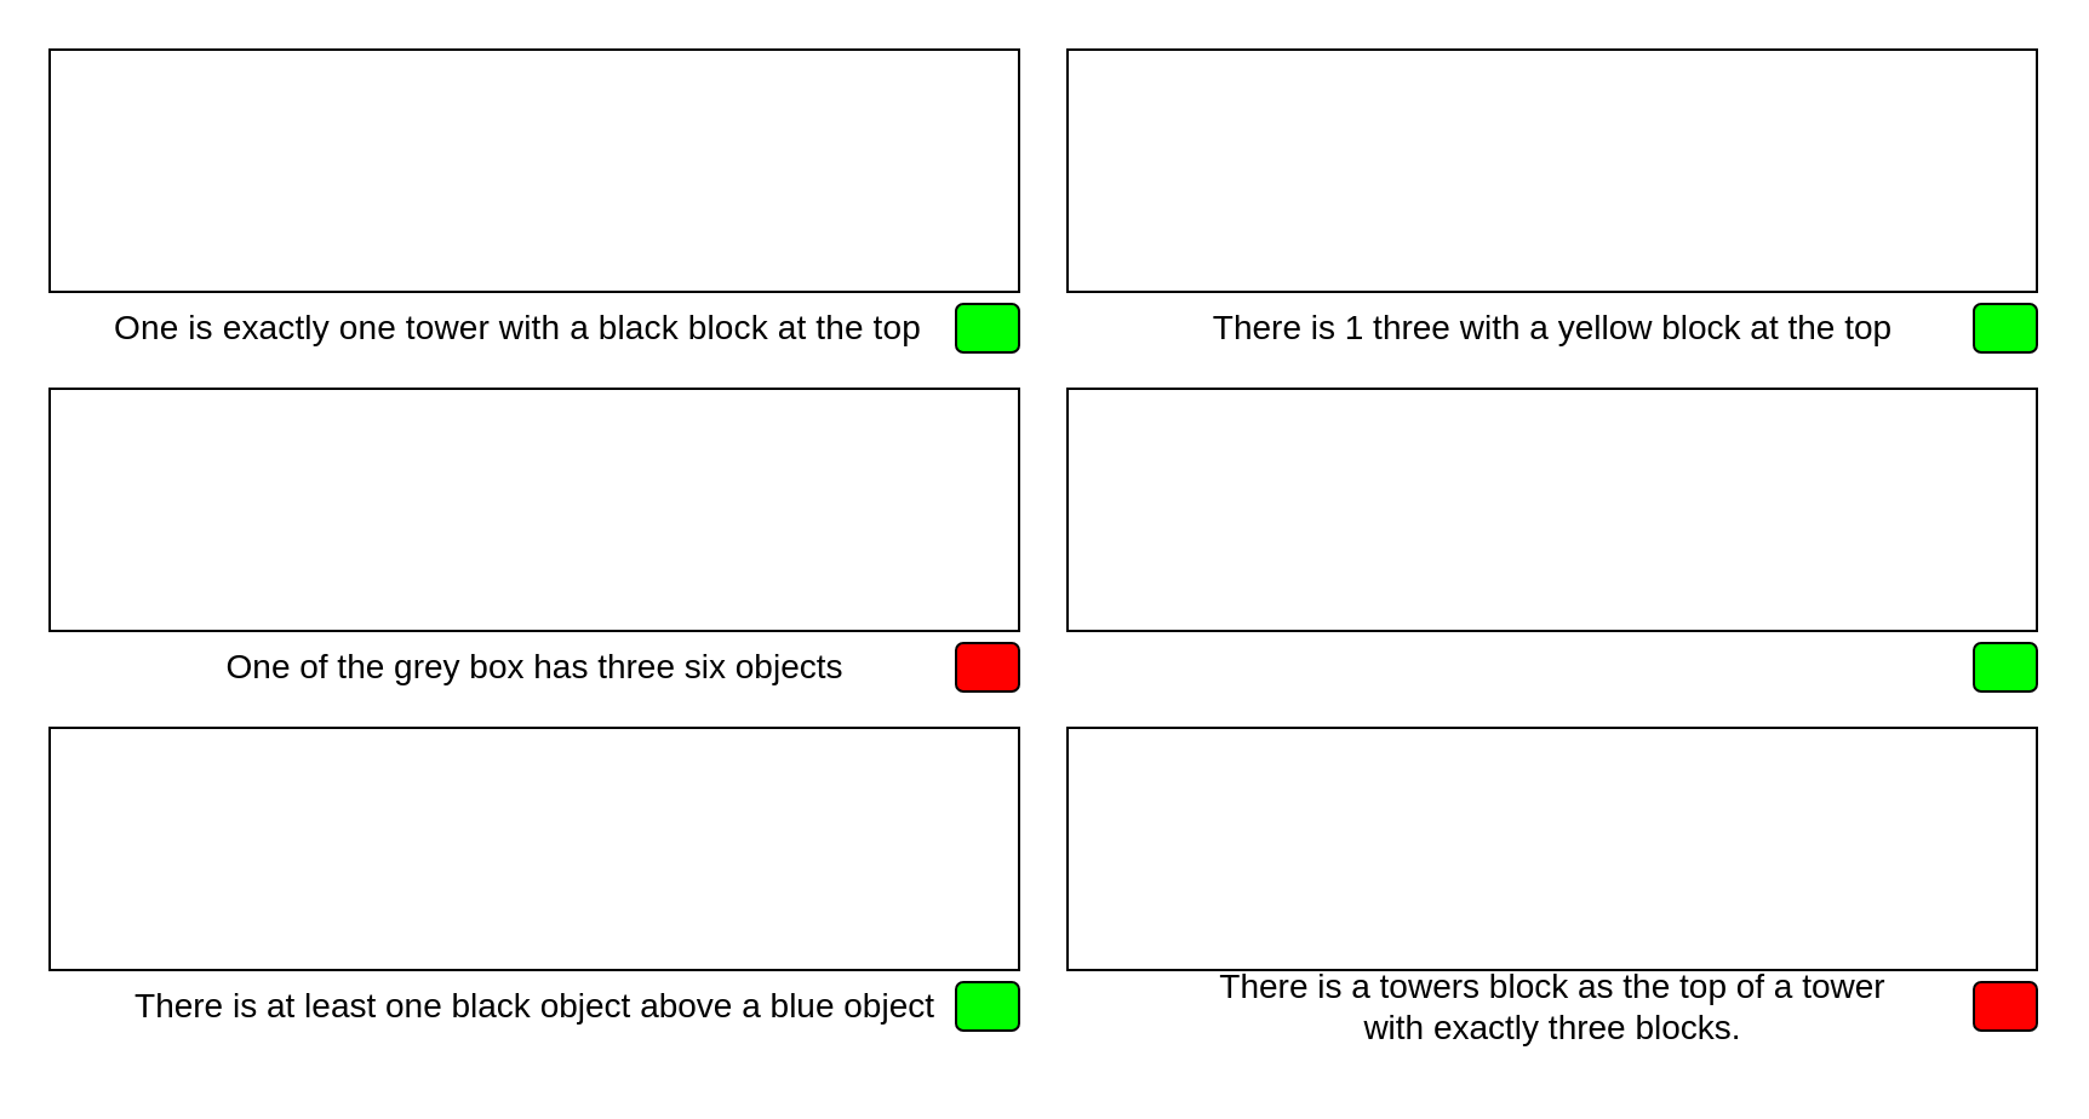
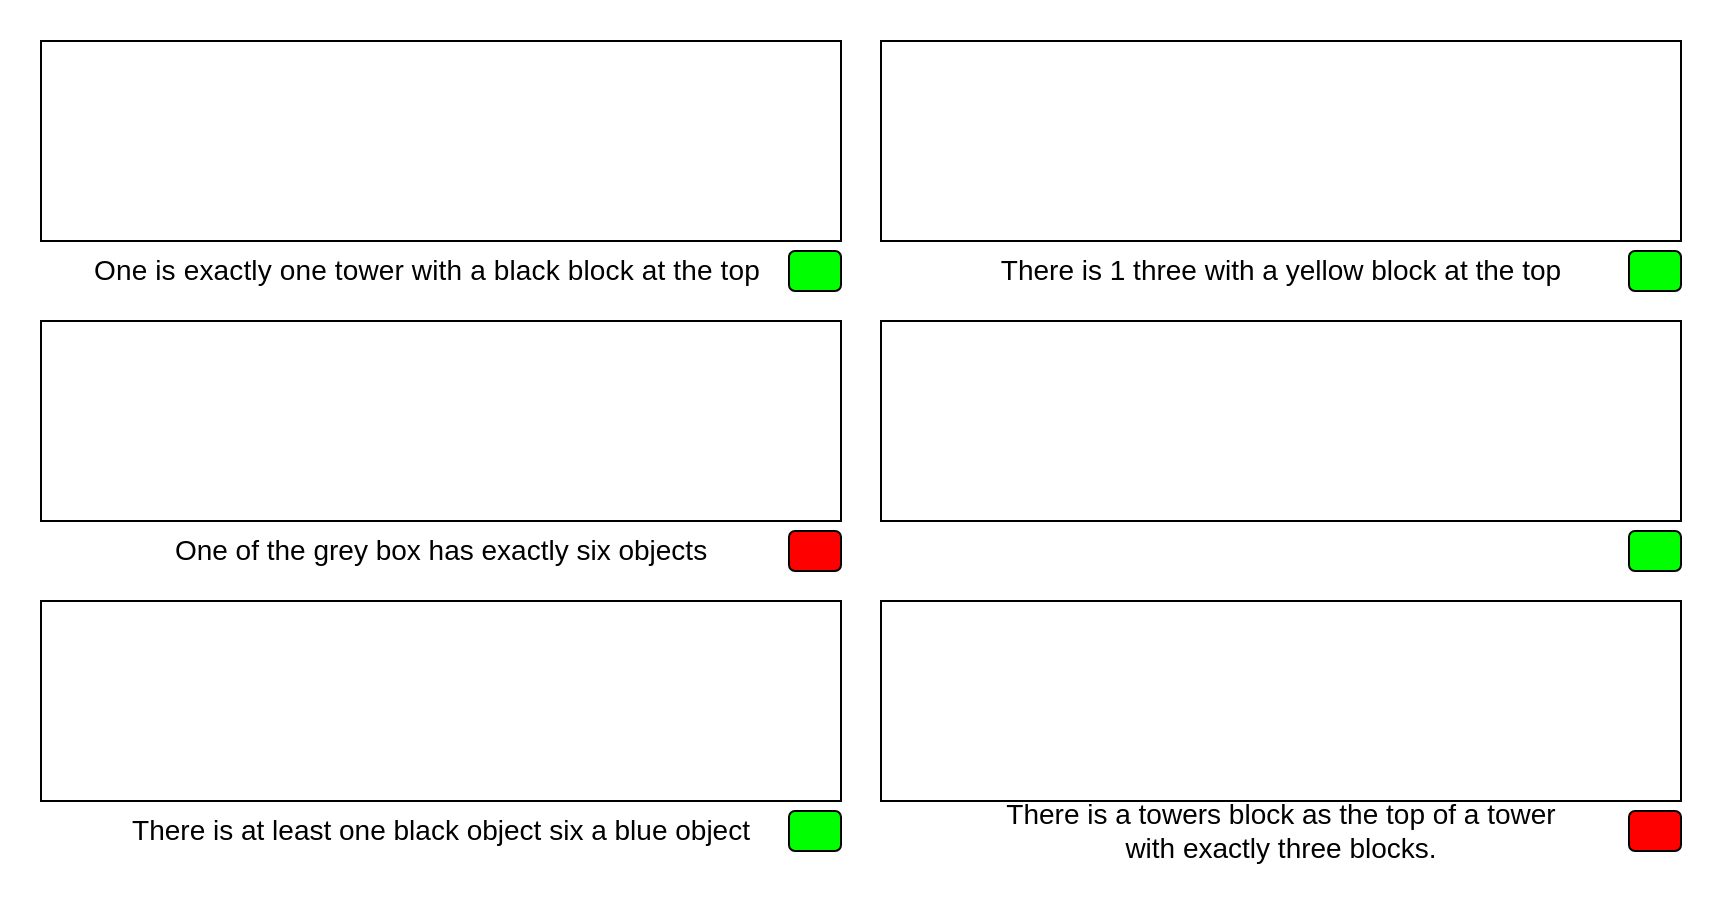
  <mxCell id="0" />
  <mxCell id="1" parent="0" />
  <mxCell id="2" value="" style="shape=image;verticalLabelPosition=bottom;labelBackgroundColor=default;verticalAlign=top;aspect=fixed;imageAspect=0;image=https://raw.githubusercontent.com/clic-lab/nlvr/master/nlvr/dev/images/3/dev-3804-1-0.png;imageBorder=default;" vertex="1" parent="1"><mxGeometry y="20" width="400" height="100" as="geometry" x="20" /></mxCell>
  <mxCell id="3" value="&lt;span style=&quot;font-style: normal; font-variant-caps: normal; font-weight: 400; text-align: start; text-indent: 0px; text-transform: none; white-space: normal; word-spacing: 0px; -webkit-text-stroke-width: 0px; text-decoration: none; caret-color: rgb(90, 90, 90); font-size: 14px; letter-spacing: 0.07px; float: none; display: inline !important;&quot;&gt;&lt;font face=&quot;Helvetica&quot;&gt;One is exactly one tower with a black block at the top&lt;/font&gt;&lt;/span&gt;" style="text;whiteSpace=wrap;html=1;" vertex="1" parent="1"><mxGeometry x="45" y="120" width="350" height="40" as="geometry" /></mxCell>
  <mxCell id="4" value="" style="shape=image;verticalLabelPosition=bottom;labelBackgroundColor=default;verticalAlign=top;aspect=fixed;imageAspect=0;image=https://raw.githubusercontent.com/clic-lab/nlvr/master/nlvr/dev/images/1/dev-2289-3-4.png;imageBorder=default;" vertex="1" parent="1"><mxGeometry x="440" y="20" width="400" height="100" as="geometry" /></mxCell>
  <mxCell id="5" value="&lt;font style=&quot;font-size: 14px;&quot;&gt;There is 1 three with a yellow block at the top&lt;/font&gt;" style="text;html=1;align=center;verticalAlign=middle;resizable=0;points=[];autosize=1;strokeColor=none;fillColor=none;" vertex="1" parent="1"><mxGeometry x="485" y="120" width="310" height="30" as="geometry" /></mxCell>
  <mxCell id="6" value="" style="shape=image;verticalLabelPosition=bottom;labelBackgroundColor=default;verticalAlign=top;aspect=fixed;imageAspect=0;image=https://raw.githubusercontent.com/clic-lab/nlvr/master/nlvr/dev/images/1/dev-1494-2-3.png;imageBorder=default;" vertex="1" parent="1"><mxGeometry y="160" width="400" height="100" as="geometry" x="20" /></mxCell>
- <mxCell id="7" value="&lt;font style=&quot;font-size: 14px;&quot;&gt;One of the grey box has three six objects&lt;/font&gt;" style="text;html=1;align=center;verticalAlign=middle;resizable=0;points=[];autosize=1;strokeColor=none;fillColor=none;" vertex="1" parent="1"><mxGeometry x="75" y="260" width="290" height="30" as="geometry" /></mxCell>
+ <mxCell id="7" value="&lt;font style=&quot;font-size: 14px;&quot;&gt;One of the grey box has exactly six objects&lt;/font&gt;" style="text;html=1;align=center;verticalAlign=middle;resizable=0;points=[];autosize=1;strokeColor=none;fillColor=none;" vertex="1" parent="1"><mxGeometry x="75" y="260" width="290" height="30" as="geometry" /></mxCell>
  <mxCell id="8" value="" style="shape=image;verticalLabelPosition=bottom;labelBackgroundColor=default;verticalAlign=top;aspect=fixed;imageAspect=0;image=https://raw.githubusercontent.com/clic-lab/nlvr/master/nlvr/dev/images/2/dev-3949-1-4.png;imageBorder=default;" vertex="1" parent="1"><mxGeometry x="440" y="160" width="400" height="100" as="geometry" /></mxCell>
  <mxCell id="9" value="" style="shape=image;verticalLabelPosition=bottom;labelBackgroundColor=default;verticalAlign=top;aspect=fixed;imageAspect=0;image=https://raw.githubusercontent.com/clic-lab/nlvr/master/nlvr/dev/images/1/dev-3106-0-2.png;imageBorder=default;" vertex="1" parent="1"><mxGeometry y="300" width="400" height="100" as="geometry" x="20" /></mxCell>
- <mxCell id="10" value="&lt;font style=&quot;font-size: 14px;&quot;&gt;There is at least one black object above a blue object&lt;/font&gt;" style="text;html=1;align=center;verticalAlign=middle;resizable=0;points=[];autosize=1;strokeColor=none;fillColor=none;" vertex="1" parent="1"><mxGeometry x="45" y="400" width="350" height="30" as="geometry" /></mxCell>
+ <mxCell id="10" value="&lt;font style=&quot;font-size: 14px;&quot;&gt;There is at least one black object six a blue object&lt;/font&gt;" style="text;html=1;align=center;verticalAlign=middle;resizable=0;points=[];autosize=1;strokeColor=none;fillColor=none;" vertex="1" parent="1"><mxGeometry x="45" y="400" width="350" height="30" as="geometry" /></mxCell>
  <mxCell id="11" value="" style="shape=image;verticalLabelPosition=bottom;labelBackgroundColor=default;verticalAlign=top;aspect=fixed;imageAspect=0;image=https://raw.githubusercontent.com/clic-lab/nlvr/master/nlvr/dev/images/5/dev-3520-2-1.png;imageBorder=default;" vertex="1" parent="1"><mxGeometry x="440" y="300" width="400" height="100" as="geometry" /></mxCell>
  <mxCell id="12" value="&lt;font style=&quot;font-size: 14px;&quot;&gt;There is a towers block as the top of a tower&lt;/font&gt;&lt;div&gt;&lt;font style=&quot;font-size: 14px;&quot;&gt;with exactly three blocks.&lt;/font&gt;&lt;/div&gt;" style="text;html=1;align=center;verticalAlign=middle;resizable=0;points=[];autosize=1;strokeColor=none;fillColor=none;" vertex="1" parent="1"><mxGeometry x="490" y="390" width="300" height="50" as="geometry" /></mxCell>
  <mxCell id="13" value="" style="rounded=1;whiteSpace=wrap;html=1;fillColor=#00FF00;" vertex="1" parent="1"><mxGeometry x="394" y="125" width="26" height="20" as="geometry" /></mxCell>
  <mxCell id="14" value="" style="rounded=1;whiteSpace=wrap;html=1;fillColor=#FF0000;" vertex="1" parent="1"><mxGeometry x="394" y="265" width="26" height="20" as="geometry" /></mxCell>
  <mxCell id="15" value="" style="rounded=1;whiteSpace=wrap;html=1;fillColor=#00FF00;" vertex="1" parent="1"><mxGeometry x="814" y="125" width="26" height="20" as="geometry" /></mxCell>
  <mxCell id="16" value="" style="rounded=1;whiteSpace=wrap;html=1;fillColor=#00FF00;" vertex="1" parent="1"><mxGeometry x="814" y="265" width="26" height="20" as="geometry" /></mxCell>
  <mxCell id="17" value="" style="rounded=1;whiteSpace=wrap;html=1;fillColor=#00FF00;" vertex="1" parent="1"><mxGeometry x="394" y="405" width="26" height="20" as="geometry" /></mxCell>
  <mxCell id="18" value="" style="rounded=1;whiteSpace=wrap;html=1;fillColor=#FF0000;" vertex="1" parent="1"><mxGeometry x="814" y="405" width="26" height="20" as="geometry" /></mxCell>
